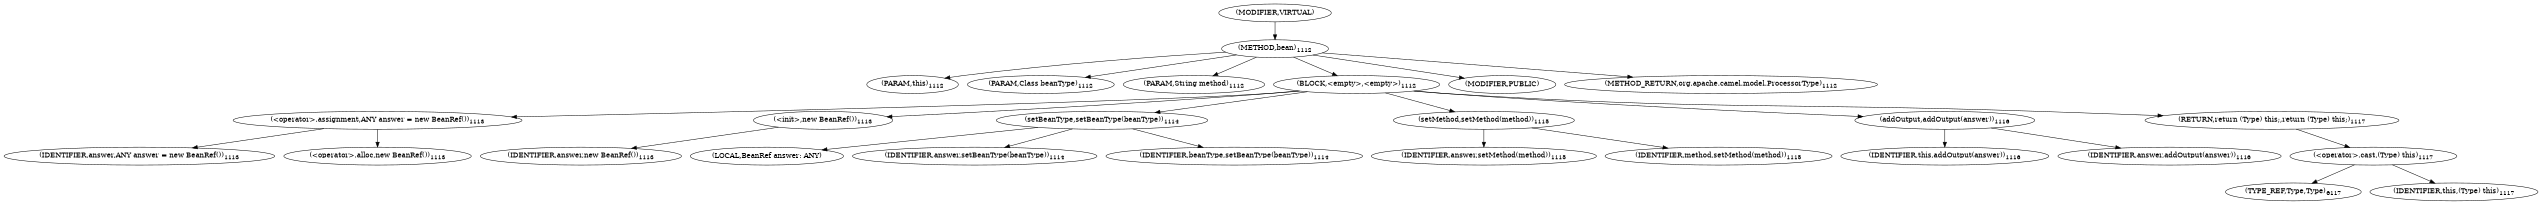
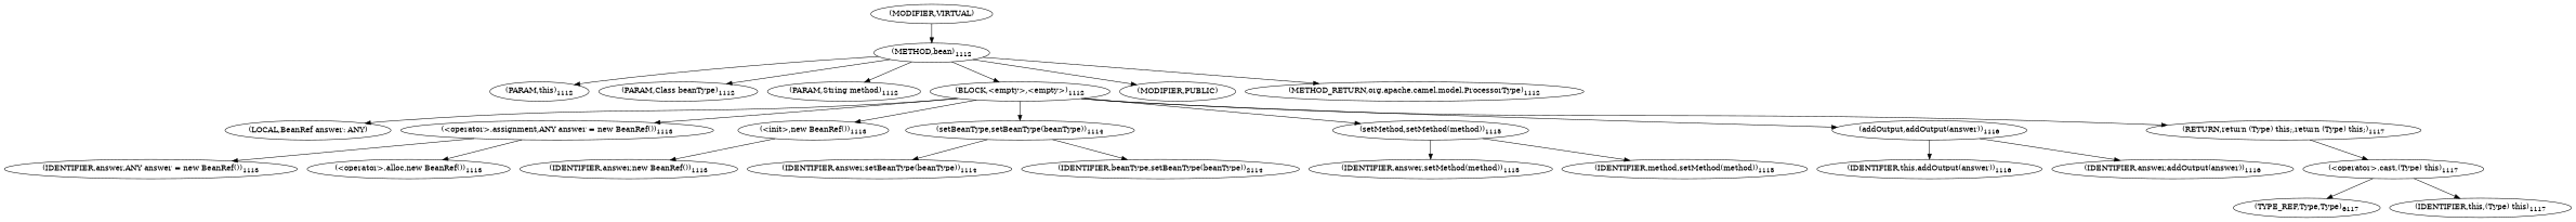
  digraph {
    n1 [label=<(METHOD,bean)<SUB>1112</SUB>>]
    n2 [label=<(PARAM,this)<SUB>1112</SUB>>]
    n3 [label=<(PARAM,Class beanType)<SUB>1112</SUB>>]
    n4 [label=<(PARAM,String method)<SUB>1112</SUB>>]
    n5 [label=<(BLOCK,&lt;empty&gt;,&lt;empty&gt;)<SUB>1112</SUB>>]
    n6 [label=<(MODIFIER,PUBLIC)>]
    n7 [label=<(METHOD_RETURN,org.apache.camel.model.ProcessorType)<SUB>1112</SUB>>]
    n8 [label=<(LOCAL,BeanRef answer: ANY)>]
    n9 [label=<(&lt;operator&gt;.assignment,ANY answer = new BeanRef())<SUB>1113</SUB>>]
    n10 [label=<(&lt;init&gt;,new BeanRef())<SUB>1113</SUB>>]
    n11 [label=<(setBeanType,setBeanType(beanType))<SUB>1114</SUB>>]
    n12 [label=<(setMethod,setMethod(method))<SUB>1115</SUB>>]
    n13 [label=<(addOutput,addOutput(answer))<SUB>1116</SUB>>]
    n14 [label=<(RETURN,return (Type) this;,return (Type) this;)<SUB>1117</SUB>>]
    n15 [label=<(MODIFIER,VIRTUAL)>]
    n16 [label=<(IDENTIFIER,answer,ANY answer = new BeanRef())<SUB>1113</SUB>>]
    n17 [label=<(&lt;operator&gt;.alloc,new BeanRef())<SUB>1113</SUB>>]
    n18 [label=<(IDENTIFIER,answer,new BeanRef())<SUB>1113</SUB>>]
    n19 [label=<(IDENTIFIER,answer,setBeanType(beanType))<SUB>1114</SUB>>]
-   n20 [label=<(IDENTIFIER,beanType,setBeanType(beanType))<SUB>1114</SUB>>]
+   n20 [label=<(IDENTIFIER,beanType,setBeanType(beanType))<SUB>2114</SUB>>]
    n21 [label=<(IDENTIFIER,answer,setMethod(method))<SUB>1115</SUB>>]
    n22 [label=<(IDENTIFIER,method,setMethod(method))<SUB>1115</SUB>>]
    n23 [label=<(IDENTIFIER,this,addOutput(answer))<SUB>1116</SUB>>]
    n24 [label=<(IDENTIFIER,answer,addOutput(answer))<SUB>1116</SUB>>]
    n25 [label=<(&lt;operator&gt;.cast,(Type) this)<SUB>1117</SUB>>]
    n26 [label=<(TYPE_REF,Type,Type)<SUB>6117</SUB>>]
    n27 [label=<(IDENTIFIER,this,(Type) this)<SUB>1117</SUB>>]
    n1 -> n2
    n1 -> n3
    n1 -> n4
    n1 -> n5
    n1 -> n6
    n1 -> n7
-   n11 -> n8
+   n5 -> n8
    n5 -> n9
    n5 -> n10
    n5 -> n11
    n5 -> n12
    n5 -> n13
    n5 -> n14
    n9 -> n16
    n9 -> n17
    n10 -> n18
    n11 -> n19
    n11 -> n20
    n12 -> n21
    n12 -> n22
    n13 -> n23
    n13 -> n24
    n14 -> n25
    n15 -> n1
    n25 -> n26
    n25 -> n27
  }
